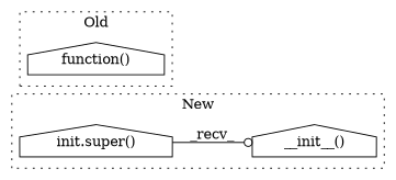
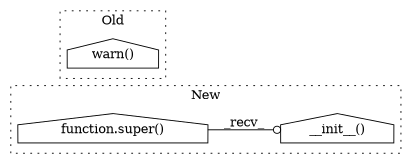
  digraph {
    rankdir=LR
    node [a=75 shape=house]
    n1 [l="34,11" label="__init__()" s="445,505"]
-   n2 [l="6,1" label="init.super()" s="445,468"]
-   n3 [l="14,1" label="function()" s="789,855"]
+   n2 [l="6,1" label="function.super()" s="445,468"]
+   n3 [l="14,1" label="warn()" s="789,855"]
    subgraph cluster_1 {
      label=New
      style=dotted
      n1
      n2
    }
    subgraph cluster_2 {
      label=Old
      style=dotted
      n3
    }
    n2 -> n1 [label=_recv_ style=solid arrowhead=odot]
  }
